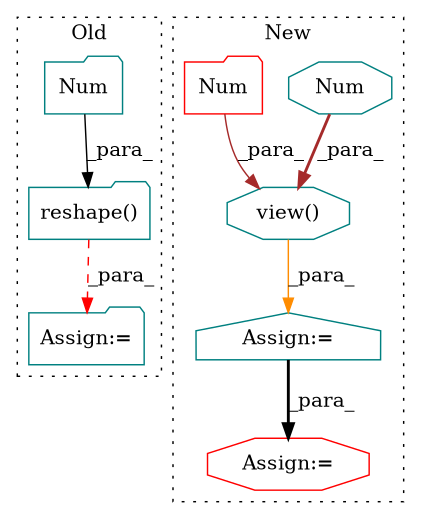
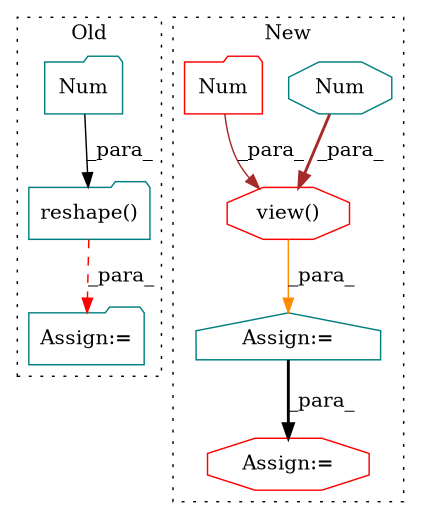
  digraph {
    node [a=68 l=3 shape=folder color=teal]
    edge [color=black style=solid]
    n1 [a=75 l="19,1" label="reshape()" s="982,1006"]
    n2 [label="Assign:=" s=979]
    n3 [a=76 l=2 label=Num s=1001]
-   n4 [a=75 l="12,1" label="view()" s="854,871" shape=octagon]
+   n4 [a=75 l="12,1" label="view()" s="854,871" shape=octagon color=red]
    n5 [a=76 l=2 label=Num s=866 shape=octagon]
    n6 [label="Assign:=" s=891 shape=house]
    n7 [label="Assign:=" s=974 shape=octagon color=red]
    n8 [a=76 l=1 label=Num s=870 color=red]
    subgraph cluster_1 {
      label=Old
      style=dotted
      n1
      n2
      n3
    }
    subgraph cluster_2 {
      label=New
      style=dotted
      n4
      n5
      n6
      n7
      n8
    }
    n1 -> n2 [label=_para_ color=red style=dashed]
    n3 -> n1 [label=_para_]
    n4 -> n6 [label=_para_ color=darkorange]
    n5 -> n4 [label=_para_ color=brown style=bold]
    n6 -> n7 [label=_para_ style=bold]
    n8 -> n4 [label=_para_ color=brown]
  }
